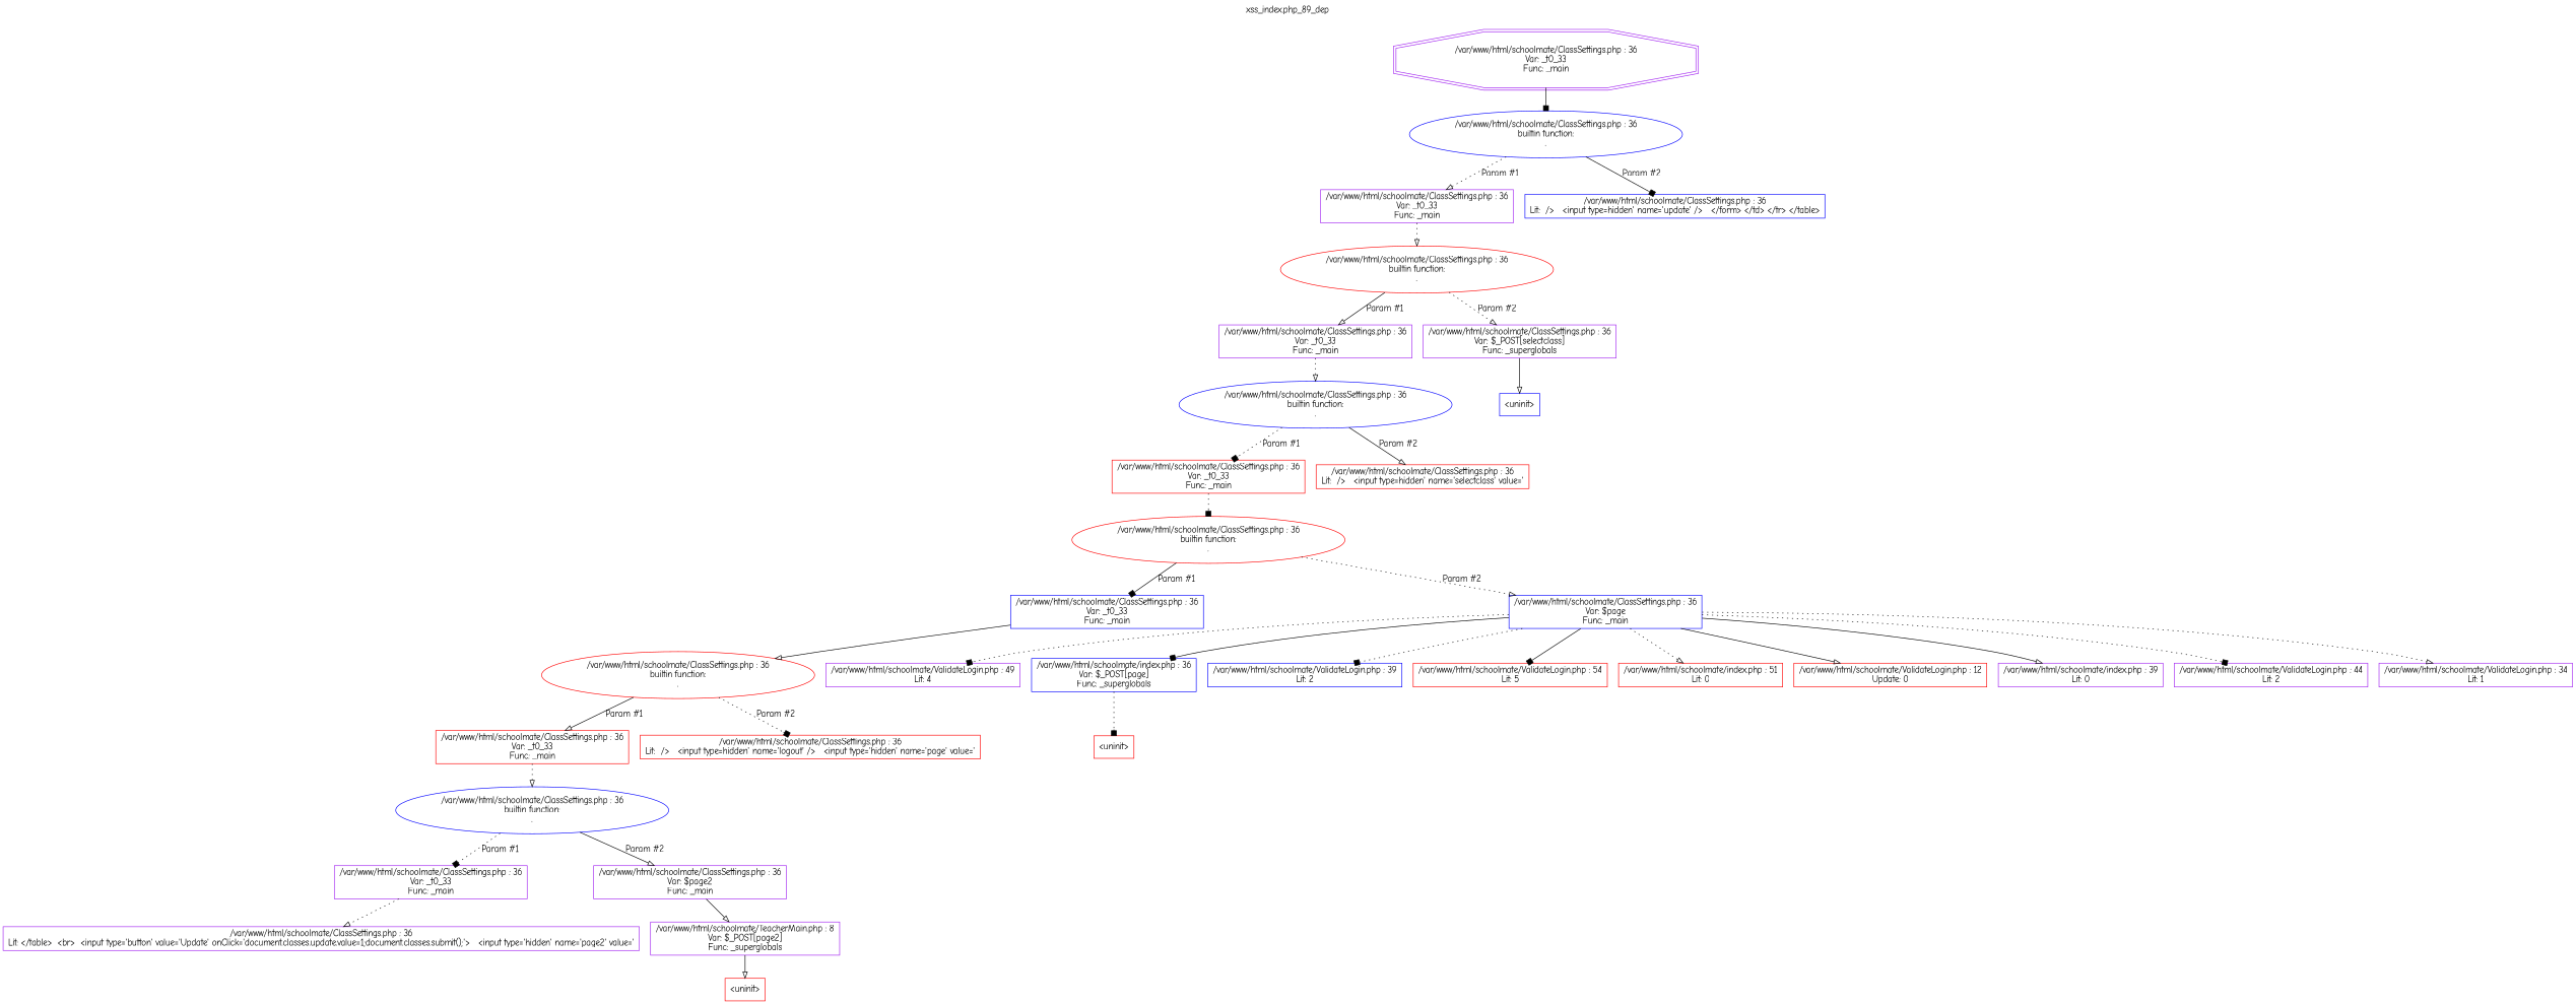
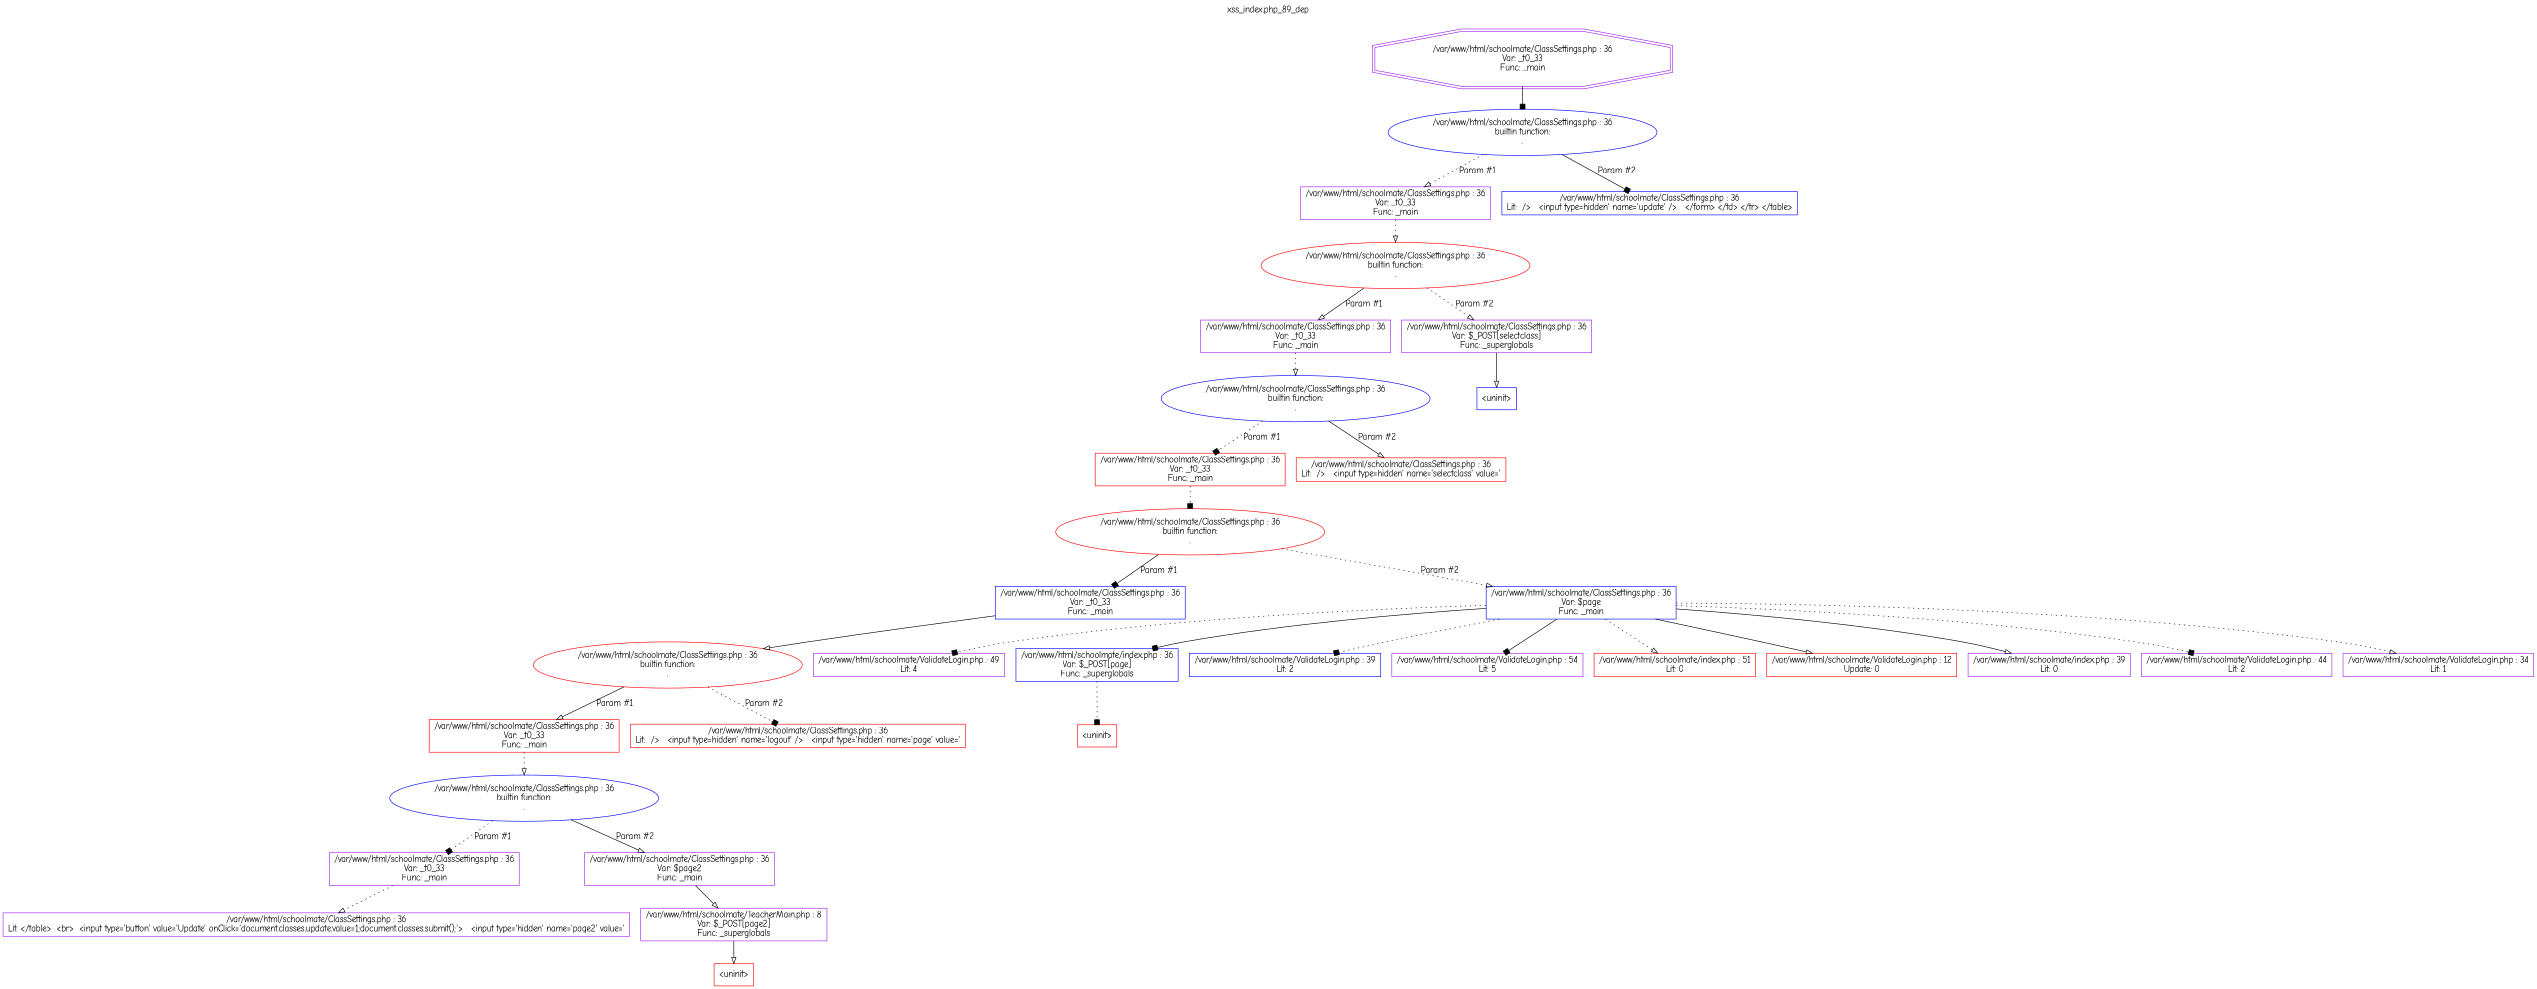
  digraph {
    fontname="Comic Neue"
    label="xss_index.php_89_dep"
    labelloc=t
    node [color=purple fontname="Comic Neue" shape=box]
    edge [arrowhead=onormal fontname="Comic Neue" style=dotted]
    n1 [label="/var/www/html/schoolmate/ClassSettings.php : 36\nVar: _t0_33\nFunc: _main\n" shape=doubleoctagon]
    n2 [color=blue label="/var/www/html/schoolmate/ClassSettings.php : 36\nbuiltin function:\n.\n" shape=ellipse]
    n3 [label="/var/www/html/schoolmate/ClassSettings.php : 36\nVar: _t0_33\nFunc: _main\n"]
    n4 [color=blue label="/var/www/html/schoolmate/ClassSettings.php : 36\nLit:  />   <input type=hidden' name='update' />   </form> </td> </tr> </table>\n"]
    n5 [color=red label="/var/www/html/schoolmate/ClassSettings.php : 36\nbuiltin function:\n.\n" shape=ellipse]
    n6 [label="/var/www/html/schoolmate/ClassSettings.php : 36\nVar: _t0_33\nFunc: _main\n"]
    n7 [label="/var/www/html/schoolmate/ClassSettings.php : 36\nVar: $_POST[selectclass]\nFunc: _superglobals\n"]
    n8 [color=blue label="/var/www/html/schoolmate/ClassSettings.php : 36\nbuiltin function:\n.\n" shape=ellipse]
    n9 [color=blue label="<uninit>"]
    n10 [color=red label="/var/www/html/schoolmate/ClassSettings.php : 36\nVar: _t0_33\nFunc: _main\n"]
    n11 [color=red label="/var/www/html/schoolmate/ClassSettings.php : 36\nLit:  />   <input type=hidden' name='selectclass' value='\n"]
    n12 [color=red label="/var/www/html/schoolmate/ClassSettings.php : 36\nbuiltin function:\n.\n" shape=ellipse]
    n13 [color=blue label="/var/www/html/schoolmate/ClassSettings.php : 36\nVar: _t0_33\nFunc: _main\n"]
    n14 [color=blue label="/var/www/html/schoolmate/ClassSettings.php : 36\nVar: $page\nFunc: _main\n"]
    n15 [color=red label="/var/www/html/schoolmate/ClassSettings.php : 36\nbuiltin function:\n.\n" shape=ellipse]
    n16 [label="/var/www/html/schoolmate/ValidateLogin.php : 49\nLit: 4\n"]
    n17 [color=blue label="/var/www/html/schoolmate/index.php : 36\nVar: $_POST[page]\nFunc: _superglobals\n"]
    n18 [color=blue label="/var/www/html/schoolmate/ValidateLogin.php : 39\nLit: 2\n"]
-   n19 [color=red label="/var/www/html/schoolmate/ValidateLogin.php : 54\nLit: 5\n"]
+   n19 [label="/var/www/html/schoolmate/ValidateLogin.php : 54\nLit: 5\n"]
    n20 [color=red label="/var/www/html/schoolmate/index.php : 51\nLit: 0\n"]
    n21 [color=red label="/var/www/html/schoolmate/ValidateLogin.php : 12\nUpdate: 0\n"]
    n22 [label="/var/www/html/schoolmate/index.php : 39\nLit: 0\n"]
    n23 [label="/var/www/html/schoolmate/ValidateLogin.php : 44\nLit: 2\n"]
    n24 [label="/var/www/html/schoolmate/ValidateLogin.php : 34\nLit: 1\n"]
    n25 [color=red label="/var/www/html/schoolmate/ClassSettings.php : 36\nVar: _t0_33\nFunc: _main\n"]
    n26 [color=red label="/var/www/html/schoolmate/ClassSettings.php : 36\nLit:  />   <input type=hidden' name='logout' />   <input type='hidden' name='page' value='\n"]
    n27 [color=blue label="/var/www/html/schoolmate/ClassSettings.php : 36\nbuiltin function:\n.\n" shape=ellipse]
    n28 [label="/var/www/html/schoolmate/ClassSettings.php : 36\nVar: _t0_33\nFunc: _main\n"]
    n29 [label="/var/www/html/schoolmate/ClassSettings.php : 36\nVar: $page2\nFunc: _main\n"]
    n30 [label="/var/www/html/schoolmate/ClassSettings.php : 36\nLit: </table>  <br>  <input type='button' value='Update' onClick='document.classes.update.value=1;document.classes.submit();'>   <input type='hidden' name='page2' value='\n"]
    n31 [label="/var/www/html/schoolmate/TeacherMain.php : 8\nVar: $_POST[page2]\nFunc: _superglobals\n"]
    n32 [color=red label="<uninit>"]
    n33 [color=red label="<uninit>"]
    n1 -> n2 [arrowhead=box style=solid]
    n2 -> n3 [label="Param #1"]
    n2 -> n4 [arrowhead=box label="Param #2" style=solid]
    n3 -> n5
    n5 -> n6 [label="Param #1" style=solid]
    n5 -> n7 [label="Param #2"]
    n6 -> n8
    n7 -> n9 [style=solid]
    n8 -> n10 [arrowhead=box label="Param #1"]
    n8 -> n11 [label="Param #2" style=solid]
    n10 -> n12 [arrowhead=box]
    n12 -> n13 [arrowhead=box label="Param #1" style=solid]
    n12 -> n14 [label="Param #2"]
    n13 -> n15 [style=solid]
    n14 -> n16 [arrowhead=box]
    n14 -> n17 [arrowhead=box style=solid]
    n14 -> n18 [arrowhead=box]
    n14 -> n19 [arrowhead=box style=solid]
    n14 -> n20
    n14 -> n21 [style=solid]
    n14 -> n22 [style=solid]
    n14 -> n23 [arrowhead=box]
    n14 -> n24
    n15 -> n25 [label="Param #1" style=solid]
    n15 -> n26 [arrowhead=box label="Param #2"]
    n17 -> n33 [arrowhead=box]
    n25 -> n27
    n27 -> n28 [arrowhead=box label="Param #1"]
    n27 -> n29 [label="Param #2" style=solid]
    n28 -> n30
    n29 -> n31 [style=solid]
    n31 -> n32 [style=solid]
  }
